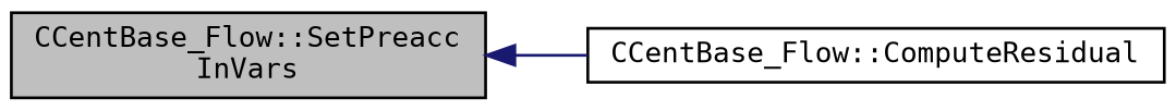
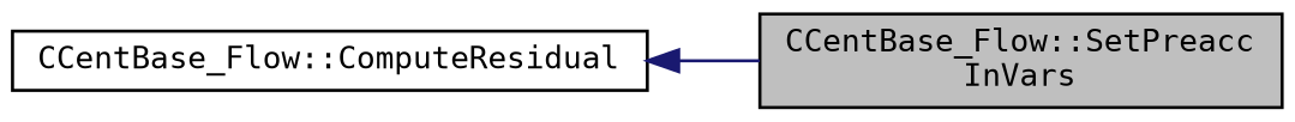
  digraph {
    rankdir=LR
    fontname="DejaVu Sans Mono"
    node [color=black fontname="DejaVu Sans Mono" fontsize=10 shape=record style=filled]
    n1 [fillcolor=grey75 fontcolor=black height=0.2 label="CCentBase_Flow::SetPreacc\lInVars" width=0.4]
    n2 [fillcolor=white height=0.2 label="CCentBase_Flow::ComputeResidual" width=0.4]
-   n1 -> n2 [color=midnightblue dir=back fontname="DejaVu Sans Mono" fontsize=10 labelfontname=Helvetica labelfontsize=10 style=solid]
+   n2 -> n1 [color=midnightblue dir=back fontname="DejaVu Sans Mono" fontsize=10 labelfontname=Helvetica labelfontsize=10 style=solid]
  }
